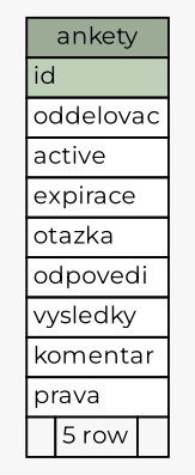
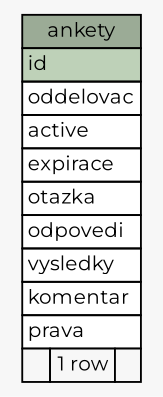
  digraph {
    bgcolor="#f7f7f7"
    fontname=Montserrat
    fontsize=11
    nodesep=0.18
    rankdir=RL
    ranksep=0.46
-   n1 [fontname=Montserrat fontsize=11 label=<     <TABLE BORDER="0" CELLBORDER="1" CELLSPACING="0" BGCOLOR="#ffffff">       <TR><TD COLSPAN="3" BGCOLOR="#9bab96" ALIGN="CENTER">ankety</TD></TR>       <TR><TD PORT="id" COLSPAN="3" BGCOLOR="#bed1b8" ALIGN="LEFT">id</TD></TR>       <TR><TD PORT="oddelovac" COLSPAN="3" ALIGN="LEFT">oddelovac</TD></TR>       <TR><TD PORT="active" COLSPAN="3" ALIGN="LEFT">active</TD></TR>       <TR><TD PORT="expirace" COLSPAN="3" ALIGN="LEFT">expirace</TD></TR>       <TR><TD PORT="otazka" COLSPAN="3" ALIGN="LEFT">otazka</TD></TR>       <TR><TD PORT="odpovedi" COLSPAN="3" ALIGN="LEFT">odpovedi</TD></TR>       <TR><TD PORT="vysledky" COLSPAN="3" ALIGN="LEFT">vysledky</TD></TR>       <TR><TD PORT="komentar" COLSPAN="3" ALIGN="LEFT">komentar</TD></TR>       <TR><TD PORT="prava" COLSPAN="3" ALIGN="LEFT">prava</TD></TR>       <TR><TD ALIGN="LEFT" BGCOLOR="#f7f7f7">  </TD><TD ALIGN="RIGHT" BGCOLOR="#f7f7f7">5 row</TD><TD ALIGN="RIGHT" BGCOLOR="#f7f7f7">  </TD></TR>     </TABLE>> shape=plaintext]
+   n1 [fontname=Montserrat fontsize=11 label=<     <TABLE BORDER="0" CELLBORDER="1" CELLSPACING="0" BGCOLOR="#ffffff">       <TR><TD COLSPAN="3" BGCOLOR="#9bab96" ALIGN="CENTER">ankety</TD></TR>       <TR><TD PORT="id" COLSPAN="3" BGCOLOR="#bed1b8" ALIGN="LEFT">id</TD></TR>       <TR><TD PORT="oddelovac" COLSPAN="3" ALIGN="LEFT">oddelovac</TD></TR>       <TR><TD PORT="active" COLSPAN="3" ALIGN="LEFT">active</TD></TR>       <TR><TD PORT="expirace" COLSPAN="3" ALIGN="LEFT">expirace</TD></TR>       <TR><TD PORT="otazka" COLSPAN="3" ALIGN="LEFT">otazka</TD></TR>       <TR><TD PORT="odpovedi" COLSPAN="3" ALIGN="LEFT">odpovedi</TD></TR>       <TR><TD PORT="vysledky" COLSPAN="3" ALIGN="LEFT">vysledky</TD></TR>       <TR><TD PORT="komentar" COLSPAN="3" ALIGN="LEFT">komentar</TD></TR>       <TR><TD PORT="prava" COLSPAN="3" ALIGN="LEFT">prava</TD></TR>       <TR><TD ALIGN="LEFT" BGCOLOR="#f7f7f7">  </TD><TD ALIGN="RIGHT" BGCOLOR="#f7f7f7">1 row</TD><TD ALIGN="RIGHT" BGCOLOR="#f7f7f7">  </TD></TR>     </TABLE>> shape=plaintext]
  }
